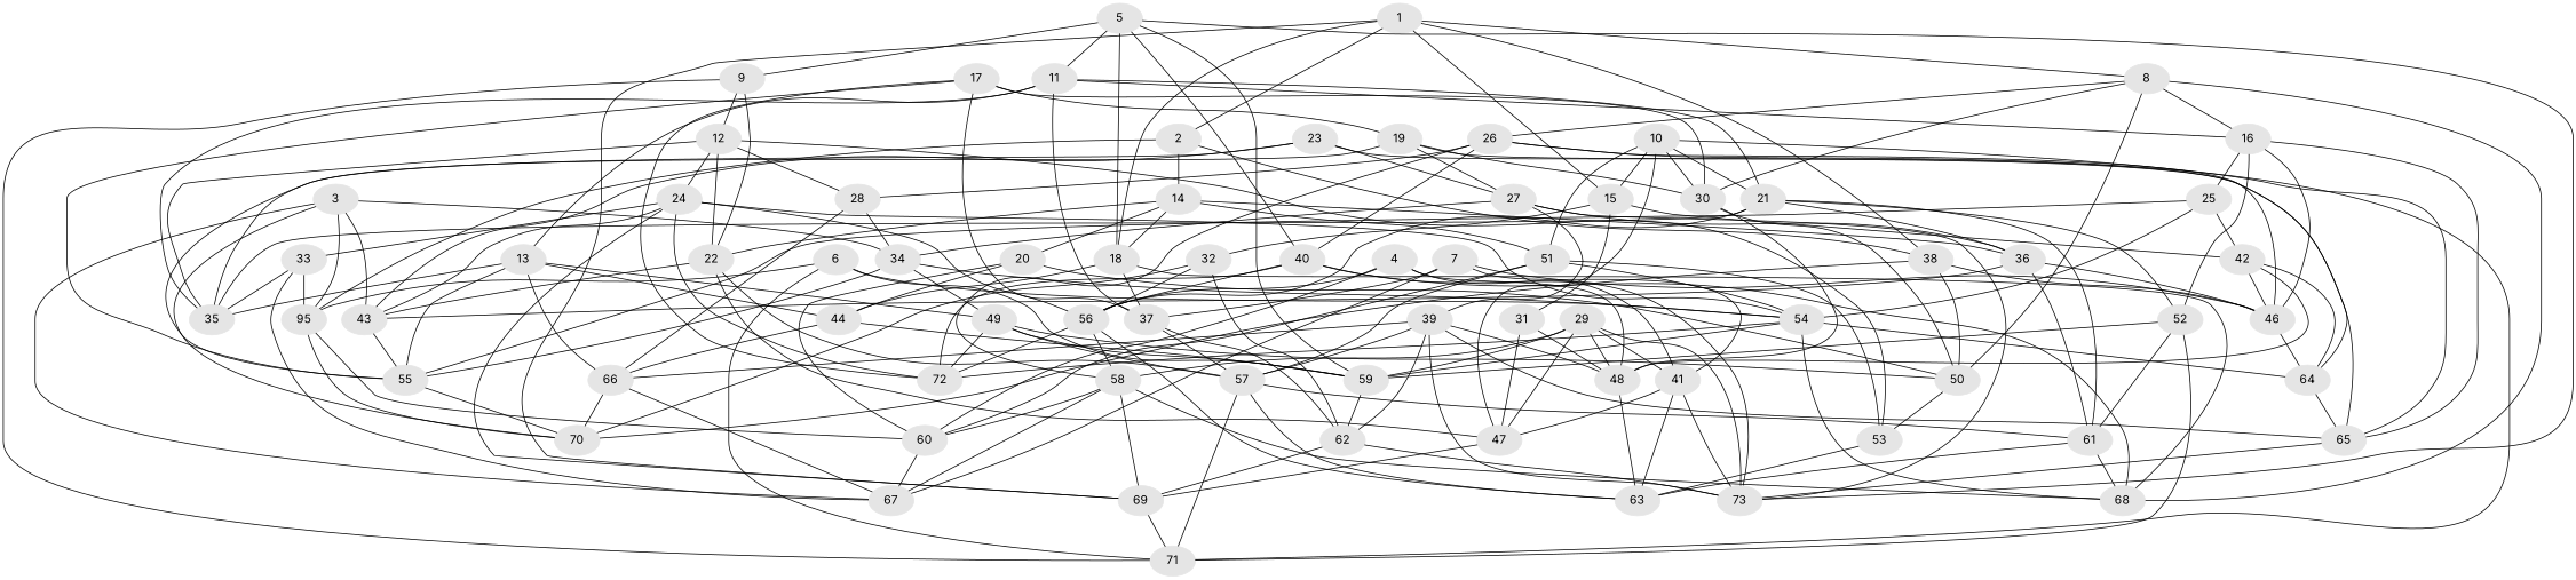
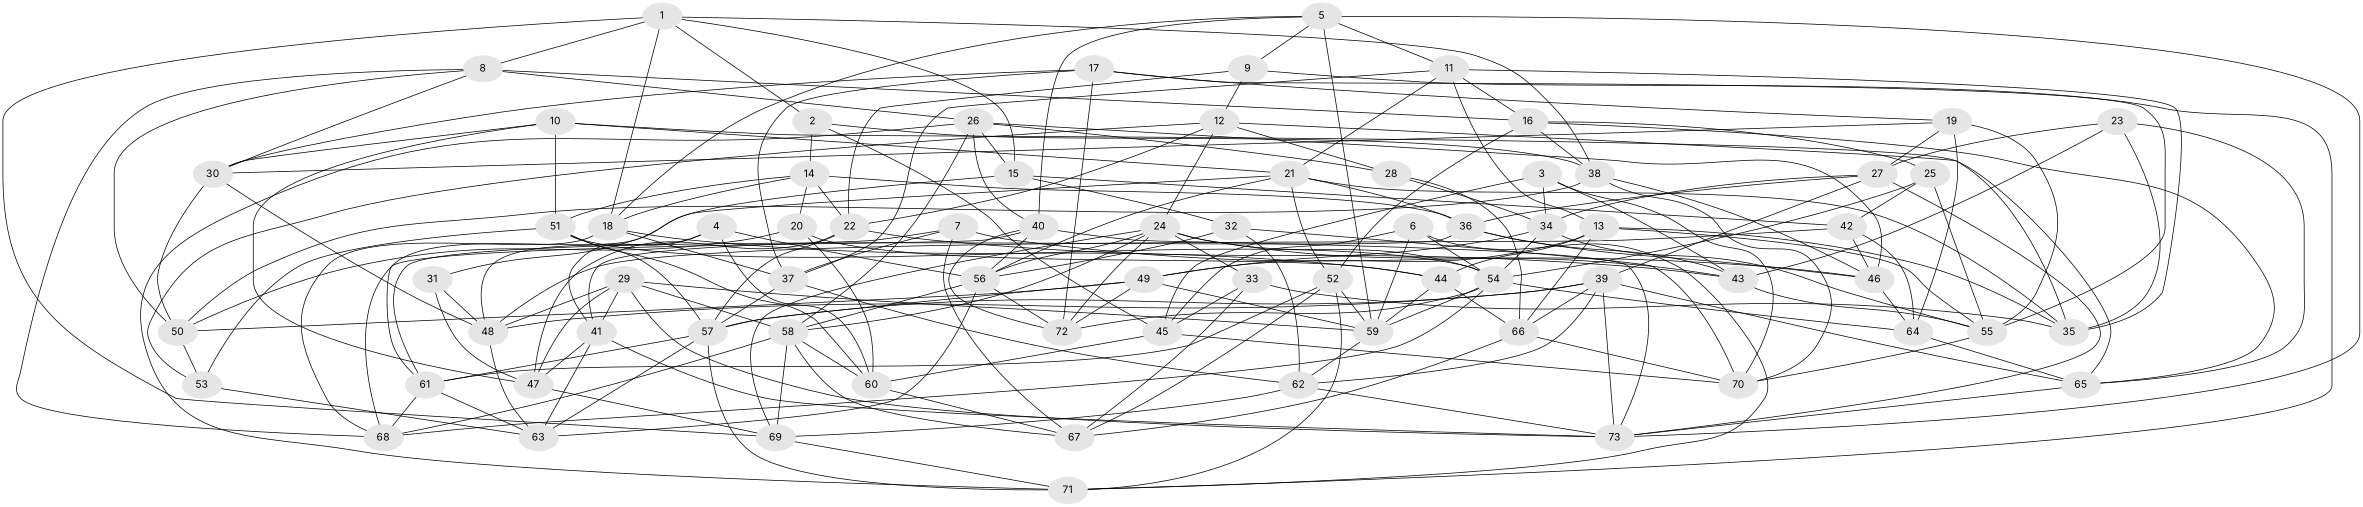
  graph {
    fontname=Inter
    node [color=gray90 fontname=Inter style=filled]
    edge [fontname=Inter weight=1.0]
    1
    2
    8
    15
    18
    38
    69
    14
-   45 [label=95]
+   45
    16
    26
    30
    50
    68
    31
    32
    42
    37
    44
    70
    46
    71
    22
    51
    20
    36
    60
    3
    34
    43
    54
    49
    55
    4
    41
    48
    56
    73
    47
    63
    72
    58
    67
    5
    9
    11
    40
    59
    12
    21
    13
    35
    62
    6
    64
    7
    57
    65
    25
    52
    28
    53
    24
    10
    61
    66
    33
    17
    19
    27
    39
    23
    29
    1 -- 2
    1 -- 8
    1 -- 15
    1 -- 18
    1 -- 38
    1 -- 69
    2 -- 38
    2 -- 14
    2 -- 45
    8 -- 16
    8 -- 26
    8 -- 30
    8 -- 50
    8 -- 68
    15 -- 31
    15 -- 32
    15 -- 42
    18 -- 68
    18 -- 37
    18 -- 44
    38 -- 50
    38 -- 70
    38 -- 46
    69 -- 71
    14 -- 18
    14 -- 22
    14 -- 51
    14 -- 20
    14 -- 36
    45 -- 70
    45 -- 60
-   16 -- 46
+   16 -- 38
    16 -- 65
    16 -- 25
    16 -- 52
    26 -- 46
    26 -- 71
    26 -- 58
    26 -- 40
    26 -- 28
    30 -- 50
    30 -- 48
    50 -- 53
    31 -- 48
    31 -- 47
    32 -- 70
    32 -- 56
    32 -- 62
    42 -- 46
    42 -- 48
    42 -- 64
    37 -- 62
    37 -- 57
    44 -- 59
    44 -- 66
    46 -- 64
    22 -- 43
    22 -- 47
    22 -- 57
    51 -- 60
    51 -- 54
    51 -- 57
    51 -- 53
    20 -- 50
    20 -- 44
    20 -- 60
    36 -- 46
    36 -- 43
    36 -- 61
    60 -- 67
    3 -- 45
    3 -- 70
    3 -- 34
    3 -- 43
    34 -- 54
    34 -- 49
    34 -- 55
    43 -- 55
    54 -- 68
    54 -- 72
    54 -- 59
    54 -- 64 [weight=2.0]
    49 -- 50
    49 -- 72
    49 -- 59
    49 -- 57
    55 -- 70
    4 -- 60
    4 -- 41
    4 -- 48
    4 -- 56
    41 -- 73
    41 -- 47
    41 -- 63
    48 -- 63
    56 -- 63
    56 -- 72
    56 -- 58
    47 -- 69
    58 -- 69
    58 -- 68
    58 -- 60
    58 -- 67
    5 -- 18
    5 -- 73
    5 -- 9
    5 -- 11
    5 -- 40
    5 -- 59
    9 -- 71
    9 -- 22
    9 -- 12
    11 -- 16
    11 -- 37
    11 -- 21
    11 -- 13
    11 -- 35
    40 -- 68
    40 -- 56
    40 -- 73
    40 -- 72
    59 -- 62
    12 -- 22
    12 -- 35
    12 -- 28
    12 -- 53
    12 -- 24
    21 -- 36
    21 -- 56
    21 -- 35
    21 -- 52
    21 -- 61
    13 -- 44
    13 -- 49
    13 -- 55
    13 -- 35
    13 -- 66
    62 -- 69
    62 -- 73
    6 -- 45
    6 -- 71
    6 -- 54
    6 -- 59
    64 -- 65
    7 -- 37
    7 -- 46
    7 -- 41
    7 -- 67
    57 -- 71
    57 -- 63
    57 -- 61
    65 -- 73
    25 -- 42
    25 -- 54
    25 -- 55
    52 -- 71
-   3 -- 67
+   52 -- 67
    52 -- 59
    52 -- 61
    28 -- 34
    28 -- 66
    53 -- 63
    24 -- 69
    24 -- 43
    24 -- 54
    24 -- 56
    24 -- 72
+   24 -- 58
    24 -- 33
-   10 -- 15
+   26 -- 15
    10 -- 30
    10 -- 51
    10 -- 47
    10 -- 21
    10 -- 65
    61 -- 68
    61 -- 63
    66 -- 70
    66 -- 67
    33 -- 45
    33 -- 67
    33 -- 35
    17 -- 30
    17 -- 37
    17 -- 55
    17 -- 72
    17 -- 19
    19 -- 30
    19 -- 55 [weight=2.0]
    19 -- 64
    19 -- 27
    27 -- 36
    27 -- 34
    27 -- 73
    27 -- 39
    39 -- 48
    39 -- 73
    39 -- 62
    39 -- 57
    39 -- 65
    39 -- 66
    23 -- 43
    23 -- 35
    23 -- 65
    23 -- 27
    29 -- 41
    29 -- 48
    29 -- 73
    29 -- 47
    29 -- 58
    29 -- 59
  }
